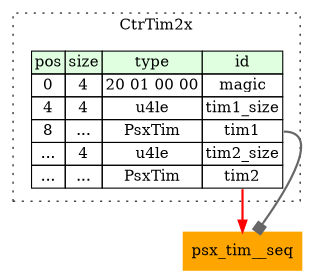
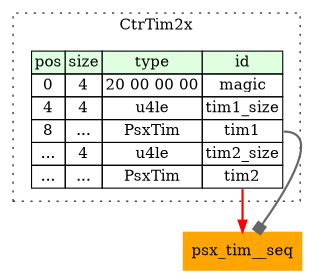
  digraph {
    rankdir=TB
    node [shape=plaintext]
    edge [style=bold]
-   n1 [label=<<TABLE BORDER="0" CELLBORDER="1" CELLSPACING="0"> 			<TR><TD BGCOLOR="#E0FFE0">pos</TD><TD BGCOLOR="#E0FFE0">size</TD><TD BGCOLOR="#E0FFE0">type</TD><TD BGCOLOR="#E0FFE0">id</TD></TR> 			<TR><TD PORT="magic_pos">0</TD><TD PORT="magic_size">4</TD><TD>20 01 00 00</TD><TD PORT="magic_type">magic</TD></TR> 			<TR><TD PORT="tim1_size_pos">4</TD><TD PORT="tim1_size_size">4</TD><TD>u4le</TD><TD PORT="tim1_size_type">tim1_size</TD></TR> 			<TR><TD PORT="tim1_pos">8</TD><TD PORT="tim1_size">...</TD><TD>PsxTim</TD><TD PORT="tim1_type">tim1</TD></TR> 			<TR><TD PORT="tim2_size_pos">...</TD><TD PORT="tim2_size_size">4</TD><TD>u4le</TD><TD PORT="tim2_size_type">tim2_size</TD></TR> 			<TR><TD PORT="tim2_pos">...</TD><TD PORT="tim2_size">...</TD><TD>PsxTim</TD><TD PORT="tim2_type">tim2</TD></TR> 		</TABLE>>]
+   n1 [label=<<TABLE BORDER="0" CELLBORDER="1" CELLSPACING="0"> 			<TR><TD BGCOLOR="#E0FFE0">pos</TD><TD BGCOLOR="#E0FFE0">size</TD><TD BGCOLOR="#E0FFE0">type</TD><TD BGCOLOR="#E0FFE0">id</TD></TR> 			<TR><TD PORT="magic_pos">0</TD><TD PORT="magic_size">4</TD><TD>20 00 00 00</TD><TD PORT="magic_type">magic</TD></TR> 			<TR><TD PORT="tim1_size_pos">4</TD><TD PORT="tim1_size_size">4</TD><TD>u4le</TD><TD PORT="tim1_size_type">tim1_size</TD></TR> 			<TR><TD PORT="tim1_pos">8</TD><TD PORT="tim1_size">...</TD><TD>PsxTim</TD><TD PORT="tim1_type">tim1</TD></TR> 			<TR><TD PORT="tim2_size_pos">...</TD><TD PORT="tim2_size_size">4</TD><TD>u4le</TD><TD PORT="tim2_size_type">tim2_size</TD></TR> 			<TR><TD PORT="tim2_pos">...</TD><TD PORT="tim2_size">...</TD><TD>PsxTim</TD><TD PORT="tim2_type">tim2</TD></TR> 		</TABLE>>]
    psx_tim__seq [style=filled fillcolor=orange]
    subgraph cluster_1 {
      label=CtrTim2x
      style=dotted
      n1
    }
    n1 -> psx_tim__seq [tailport=tim1_type color=gray40 arrowhead=box]
    n1 -> psx_tim__seq [tailport=tim2_type color=red arrowhead=normal]
  }
